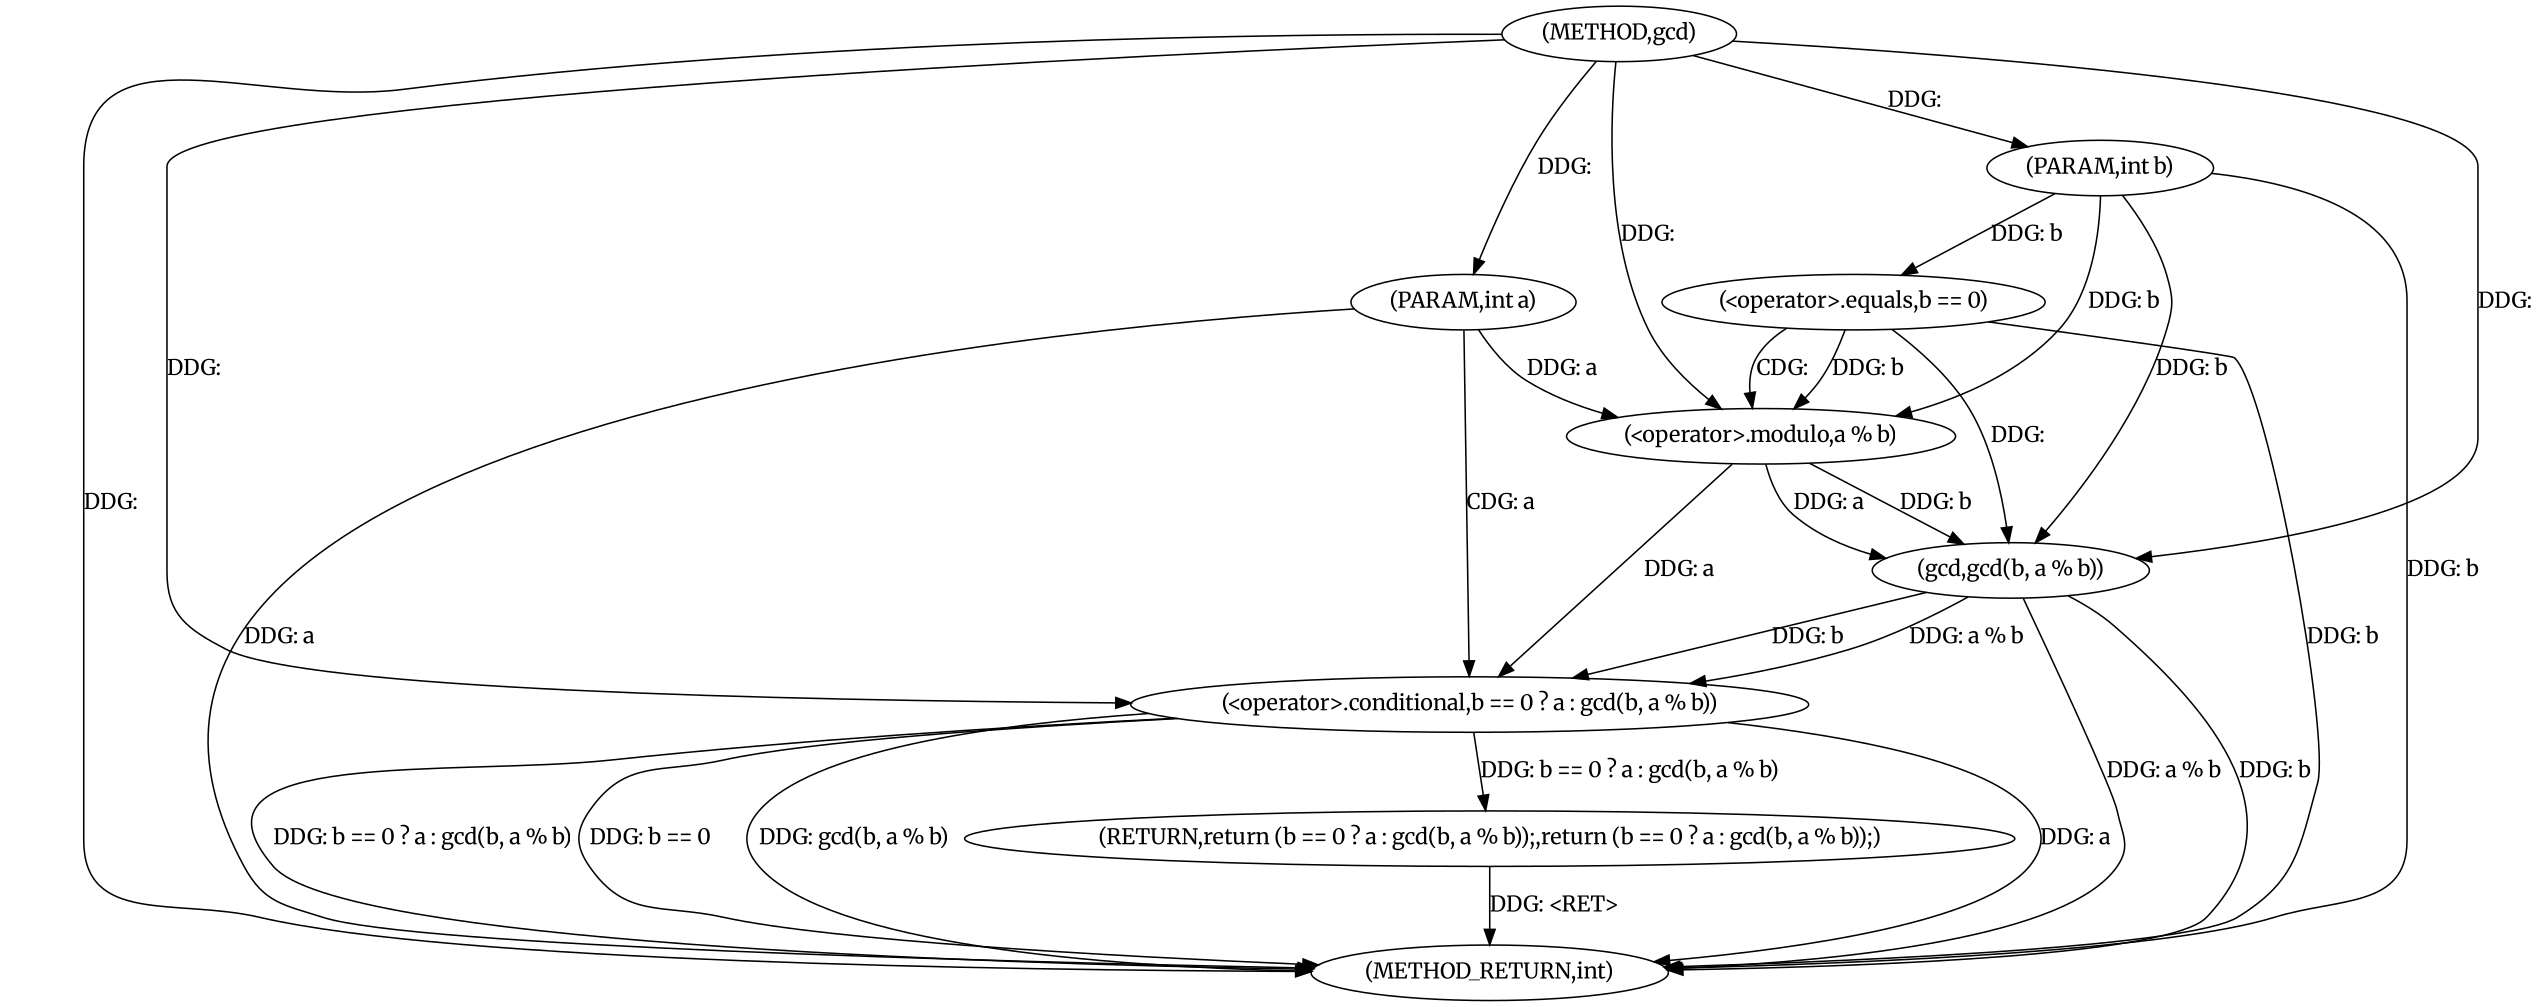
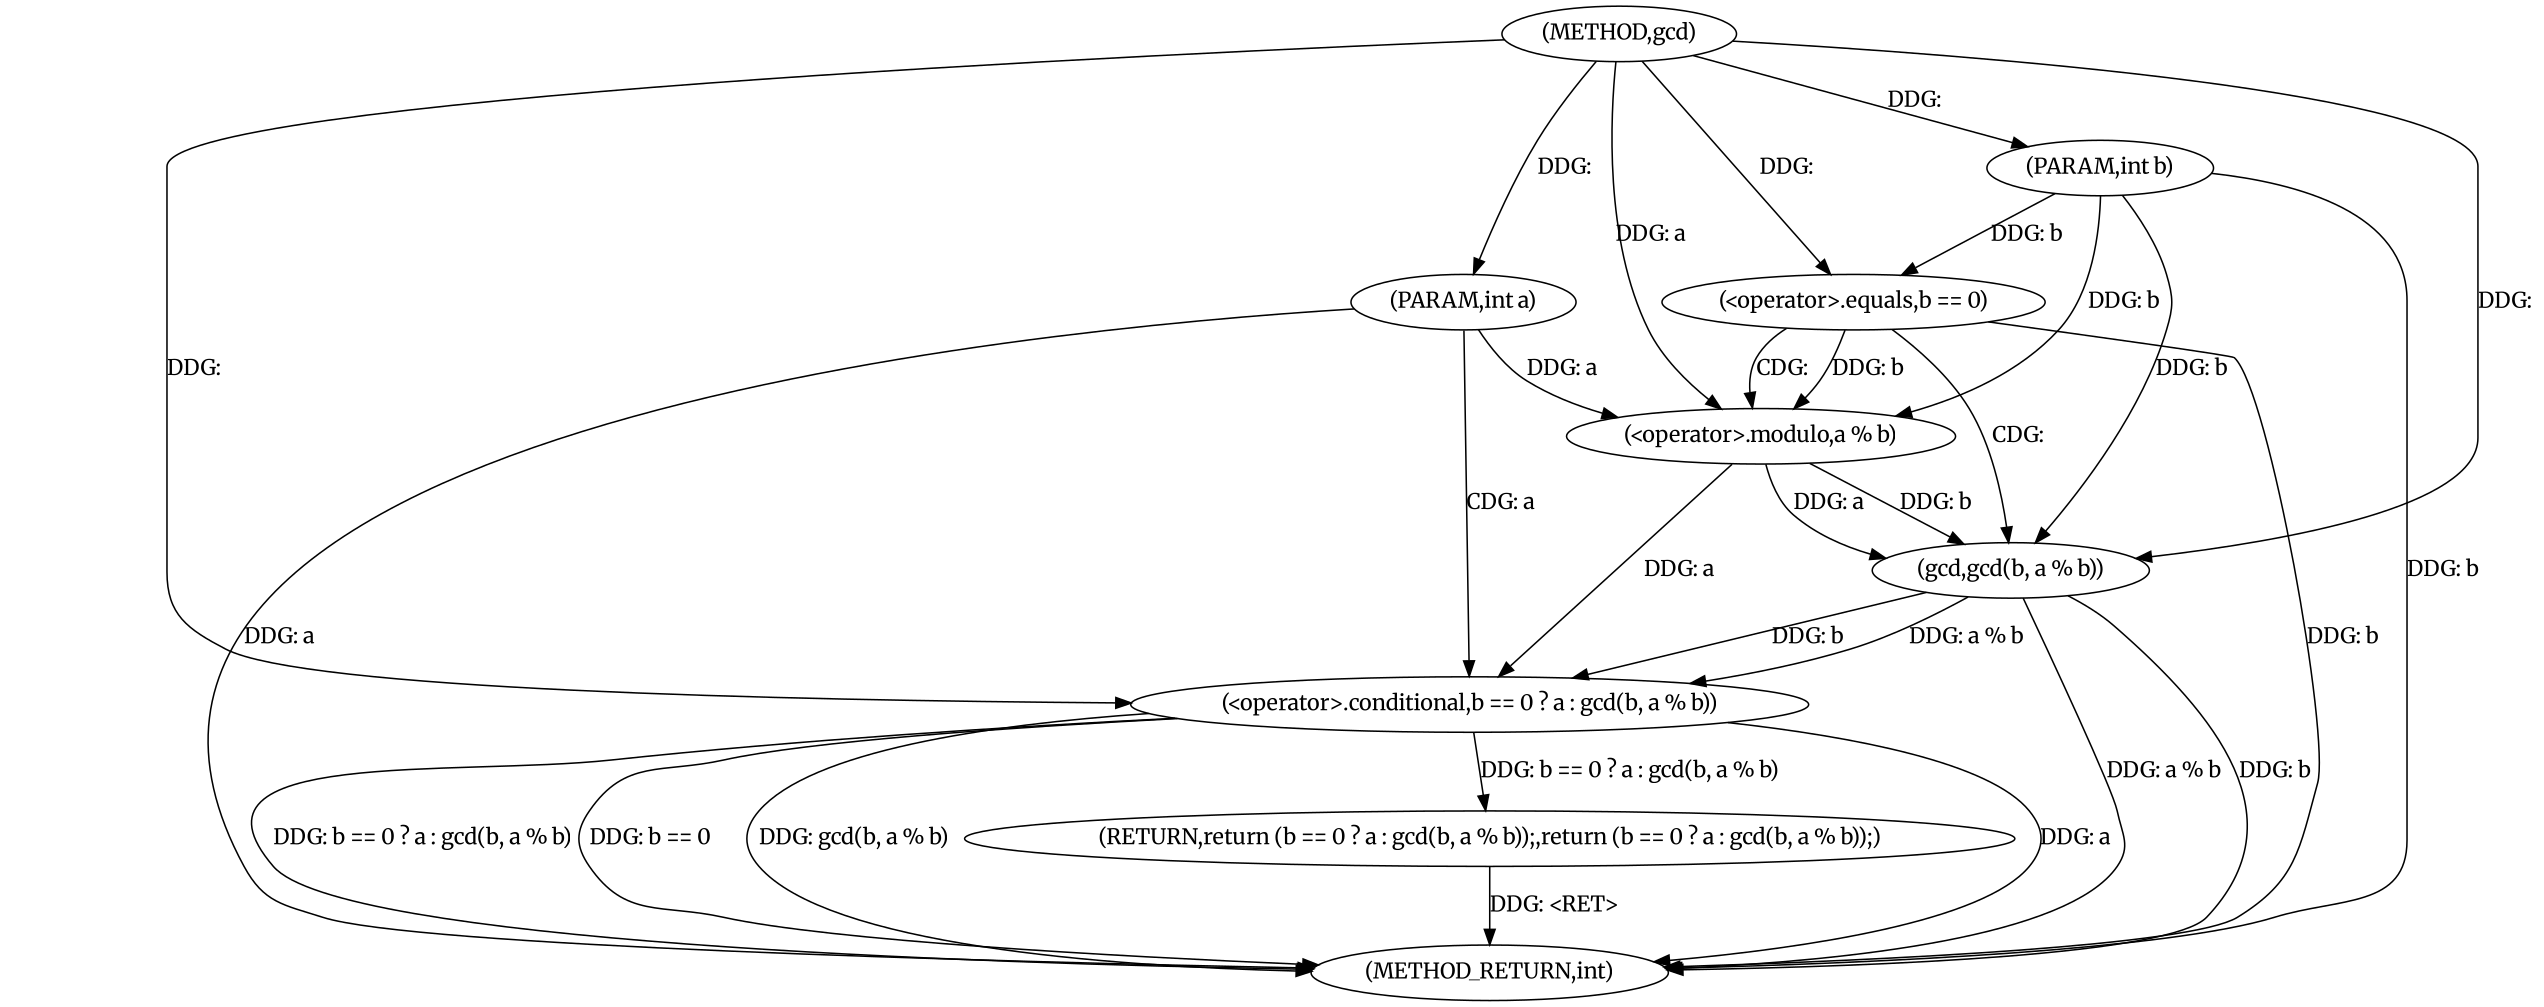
  digraph {
    fontname=Merriweather
    node [fontname=Merriweather]
    edge [fontname=Merriweather]
    n1 [label="(METHOD,gcd)"]
    n2 [label="(PARAM,int a)"]
    n3 [label="(PARAM,int b)"]
    n4 [label="(<operator>.conditional,b == 0 ? a : gcd(b, a % b))"]
    n5 [label="(<operator>.equals,b == 0)"]
    n6 [label="(gcd,gcd(b, a % b))"]
    n7 [label="(<operator>.modulo,a % b)"]
    n8 [label="(METHOD_RETURN,int)"]
    n9 [label="(RETURN,return (b == 0 ? a : gcd(b, a % b));,return (b == 0 ? a : gcd(b, a % b));)"]
    n1 -> n2 [label="DDG: "]
    n1 -> n3 [label="DDG: "]
    n1 -> n4 [label="DDG: "]
-   n1 -> n8 [label="DDG: "]
+   n1 -> n5 [label="DDG: "]
    n1 -> n6 [label="DDG: "]
-   n1 -> n7 [label="DDG: "]
+   n1 -> n7 [label="DDG: a"]
    n2 -> n4 [label="CDG: a"]
    n2 -> n7 [label="DDG: a"]
    n2 -> n8 [label="DDG: a"]
    n3 -> n5 [label="DDG: b"]
    n3 -> n6 [label="DDG: b"]
    n3 -> n7 [label="DDG: b"]
    n3 -> n8 [label="DDG: b"]
    n4 -> n8 [label="DDG: b == 0"]
    n4 -> n8 [label="DDG: gcd(b, a % b)"]
    n4 -> n8 [label="DDG: a"]
    n4 -> n8 [label="DDG: b == 0 ? a : gcd(b, a % b)"]
    n4 -> n9 [label="DDG: b == 0 ? a : gcd(b, a % b)"]
-   n5 -> n6 [label="DDG: "]
+   n5 -> n6 [label="CDG: "]
    n5 -> n7 [label="DDG: b"]
    n5 -> n7 [label="CDG: "]
    n5 -> n8 [label="DDG: b"]
    n6 -> n4 [label="DDG: b"]
    n6 -> n4 [label="DDG: a % b"]
    n6 -> n8 [label="DDG: b"]
    n6 -> n8 [label="DDG: a % b"]
    n7 -> n4 [label="DDG: a"]
    n7 -> n6 [label="DDG: b"]
    n7 -> n6 [label="DDG: a"]
    n9 -> n8 [label="DDG: <RET>"]
  }
